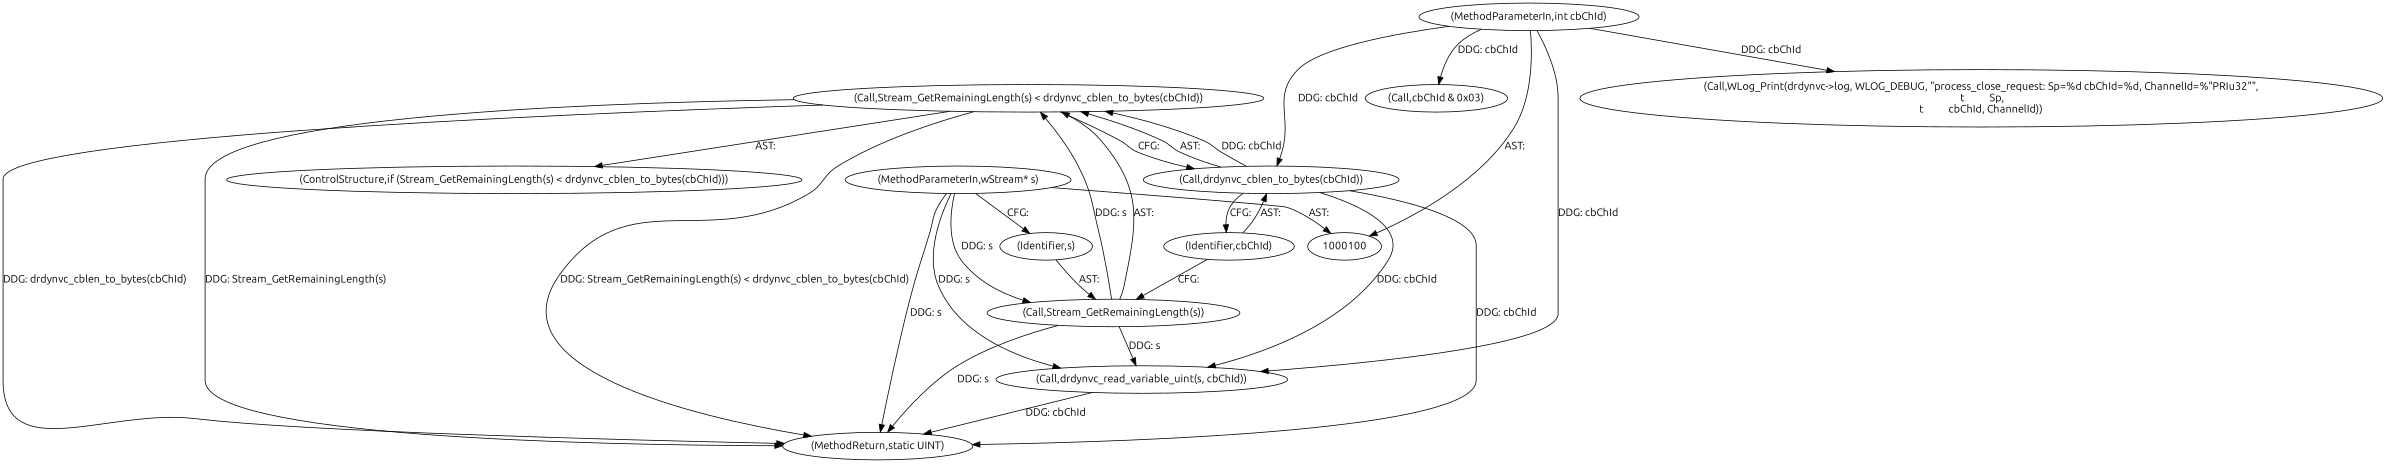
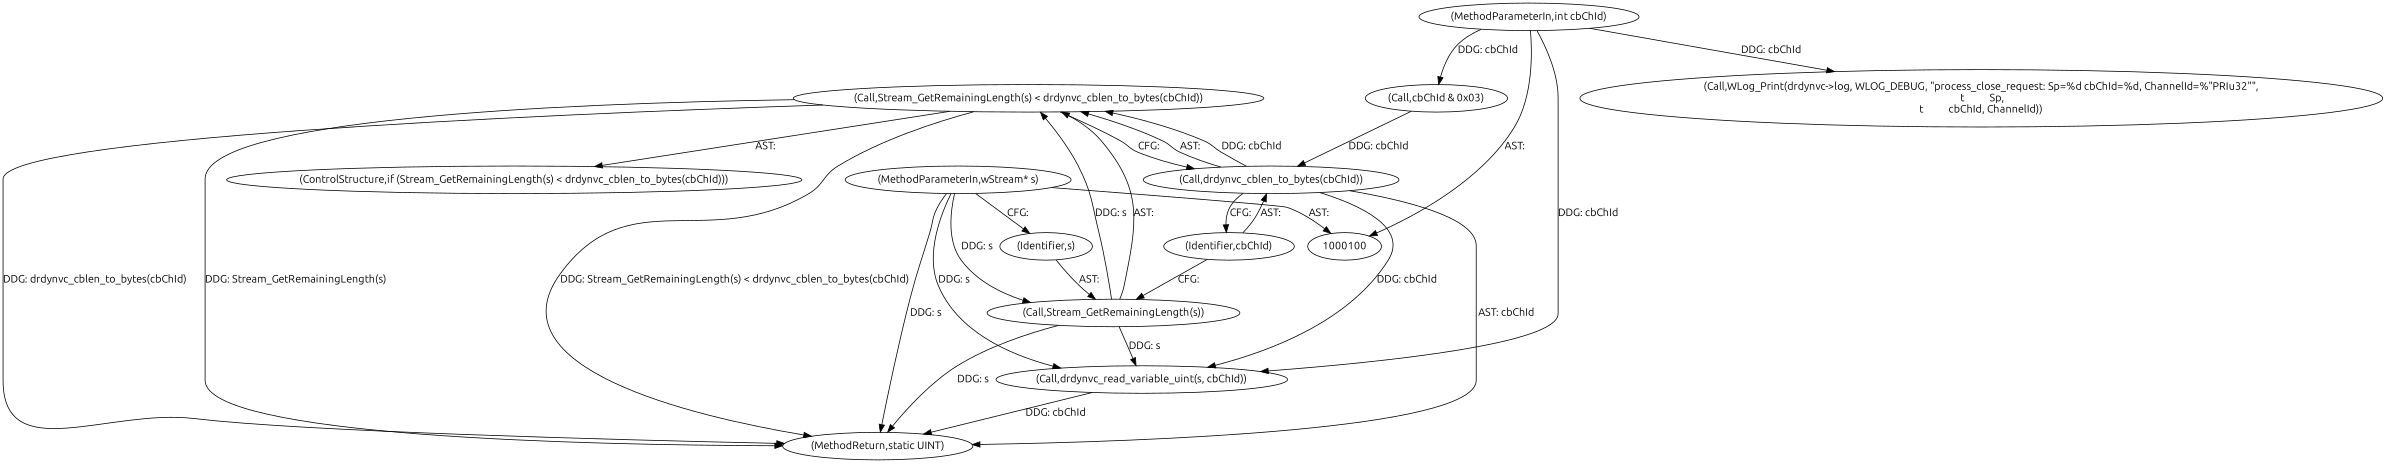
  digraph {
    fontname=Ubuntu
    node [fontname=Ubuntu]
    edge [fontname=Ubuntu]
    n1 [label="(Call,Stream_GetRemainingLength(s) < drdynvc_cblen_to_bytes(cbChId))"]
    n2 [label="(Call,drdynvc_cblen_to_bytes(cbChId))"]
    n3 [label="(ControlStructure,if (Stream_GetRemainingLength(s) < drdynvc_cblen_to_bytes(cbChId)))"]
    n4 [label="(MethodReturn,static UINT)"]
    n5 [label="(Call,drdynvc_read_variable_uint(s, cbChId))"]
    n6 [label="(Identifier,cbChId)"]
    n7 [label="(Call,Stream_GetRemainingLength(s))"]
    n8 [label="(Identifier,s)"]
    n9 [label="(MethodParameterIn,wStream* s)"]
    1000100
    n11 [label="(MethodParameterIn,int cbChId)"]
    n12 [label="(Call,cbChId & 0x03)"]
    n13 [label="(Call,WLog_Print(drdynvc->log, WLOG_DEBUG, \"process_close_request: Sp=%d cbChId=%d, ChannelId=%\"PRIu32\"\",\n \t           Sp,\n\t           cbChId, ChannelId))"]
    n1 -> n2 [label="CFG: "]
    n1 -> n3 [label="AST: "]
    n1 -> n4 [label="DDG: drdynvc_cblen_to_bytes(cbChId)"]
    n1 -> n4 [label="DDG: Stream_GetRemainingLength(s)"]
    n1 -> n4 [label="DDG: Stream_GetRemainingLength(s) < drdynvc_cblen_to_bytes(cbChId)"]
    n2 -> n1 [label="AST: "]
    n2 -> n1 [label="DDG: cbChId"]
-   n2 -> n4 [label="DDG: cbChId"]
+   n2 -> n4 [label="AST: cbChId"]
    n2 -> n5 [label="DDG: cbChId"]
    n2 -> n6 [label="CFG: "]
    n5 -> n4 [label="DDG: cbChId"]
    n6 -> n2 [label="AST: "]
    n6 -> n7 [label="CFG: "]
    n7 -> n1 [label="AST: "]
    n7 -> n1 [label="DDG: s"]
    n7 -> n4 [label="DDG: s"]
    n7 -> n5 [label="DDG: s"]
    n8 -> n7 [label="AST: "]
    n9 -> n4 [label="DDG: s"]
    n9 -> n5 [label="DDG: s"]
    n9 -> n7 [label="DDG: s"]
    n9 -> n8 [label="CFG: "]
    n9 -> 1000100 [label="AST: "]
-   n11 -> n2 [label="DDG: cbChId"]
+   n12 -> n2 [label="DDG: cbChId"]
    n11 -> n5 [label="DDG: cbChId"]
    n11 -> 1000100 [label="AST: "]
    n11 -> n12 [label="DDG: cbChId"]
    n11 -> n13 [label="DDG: cbChId"]
  }
